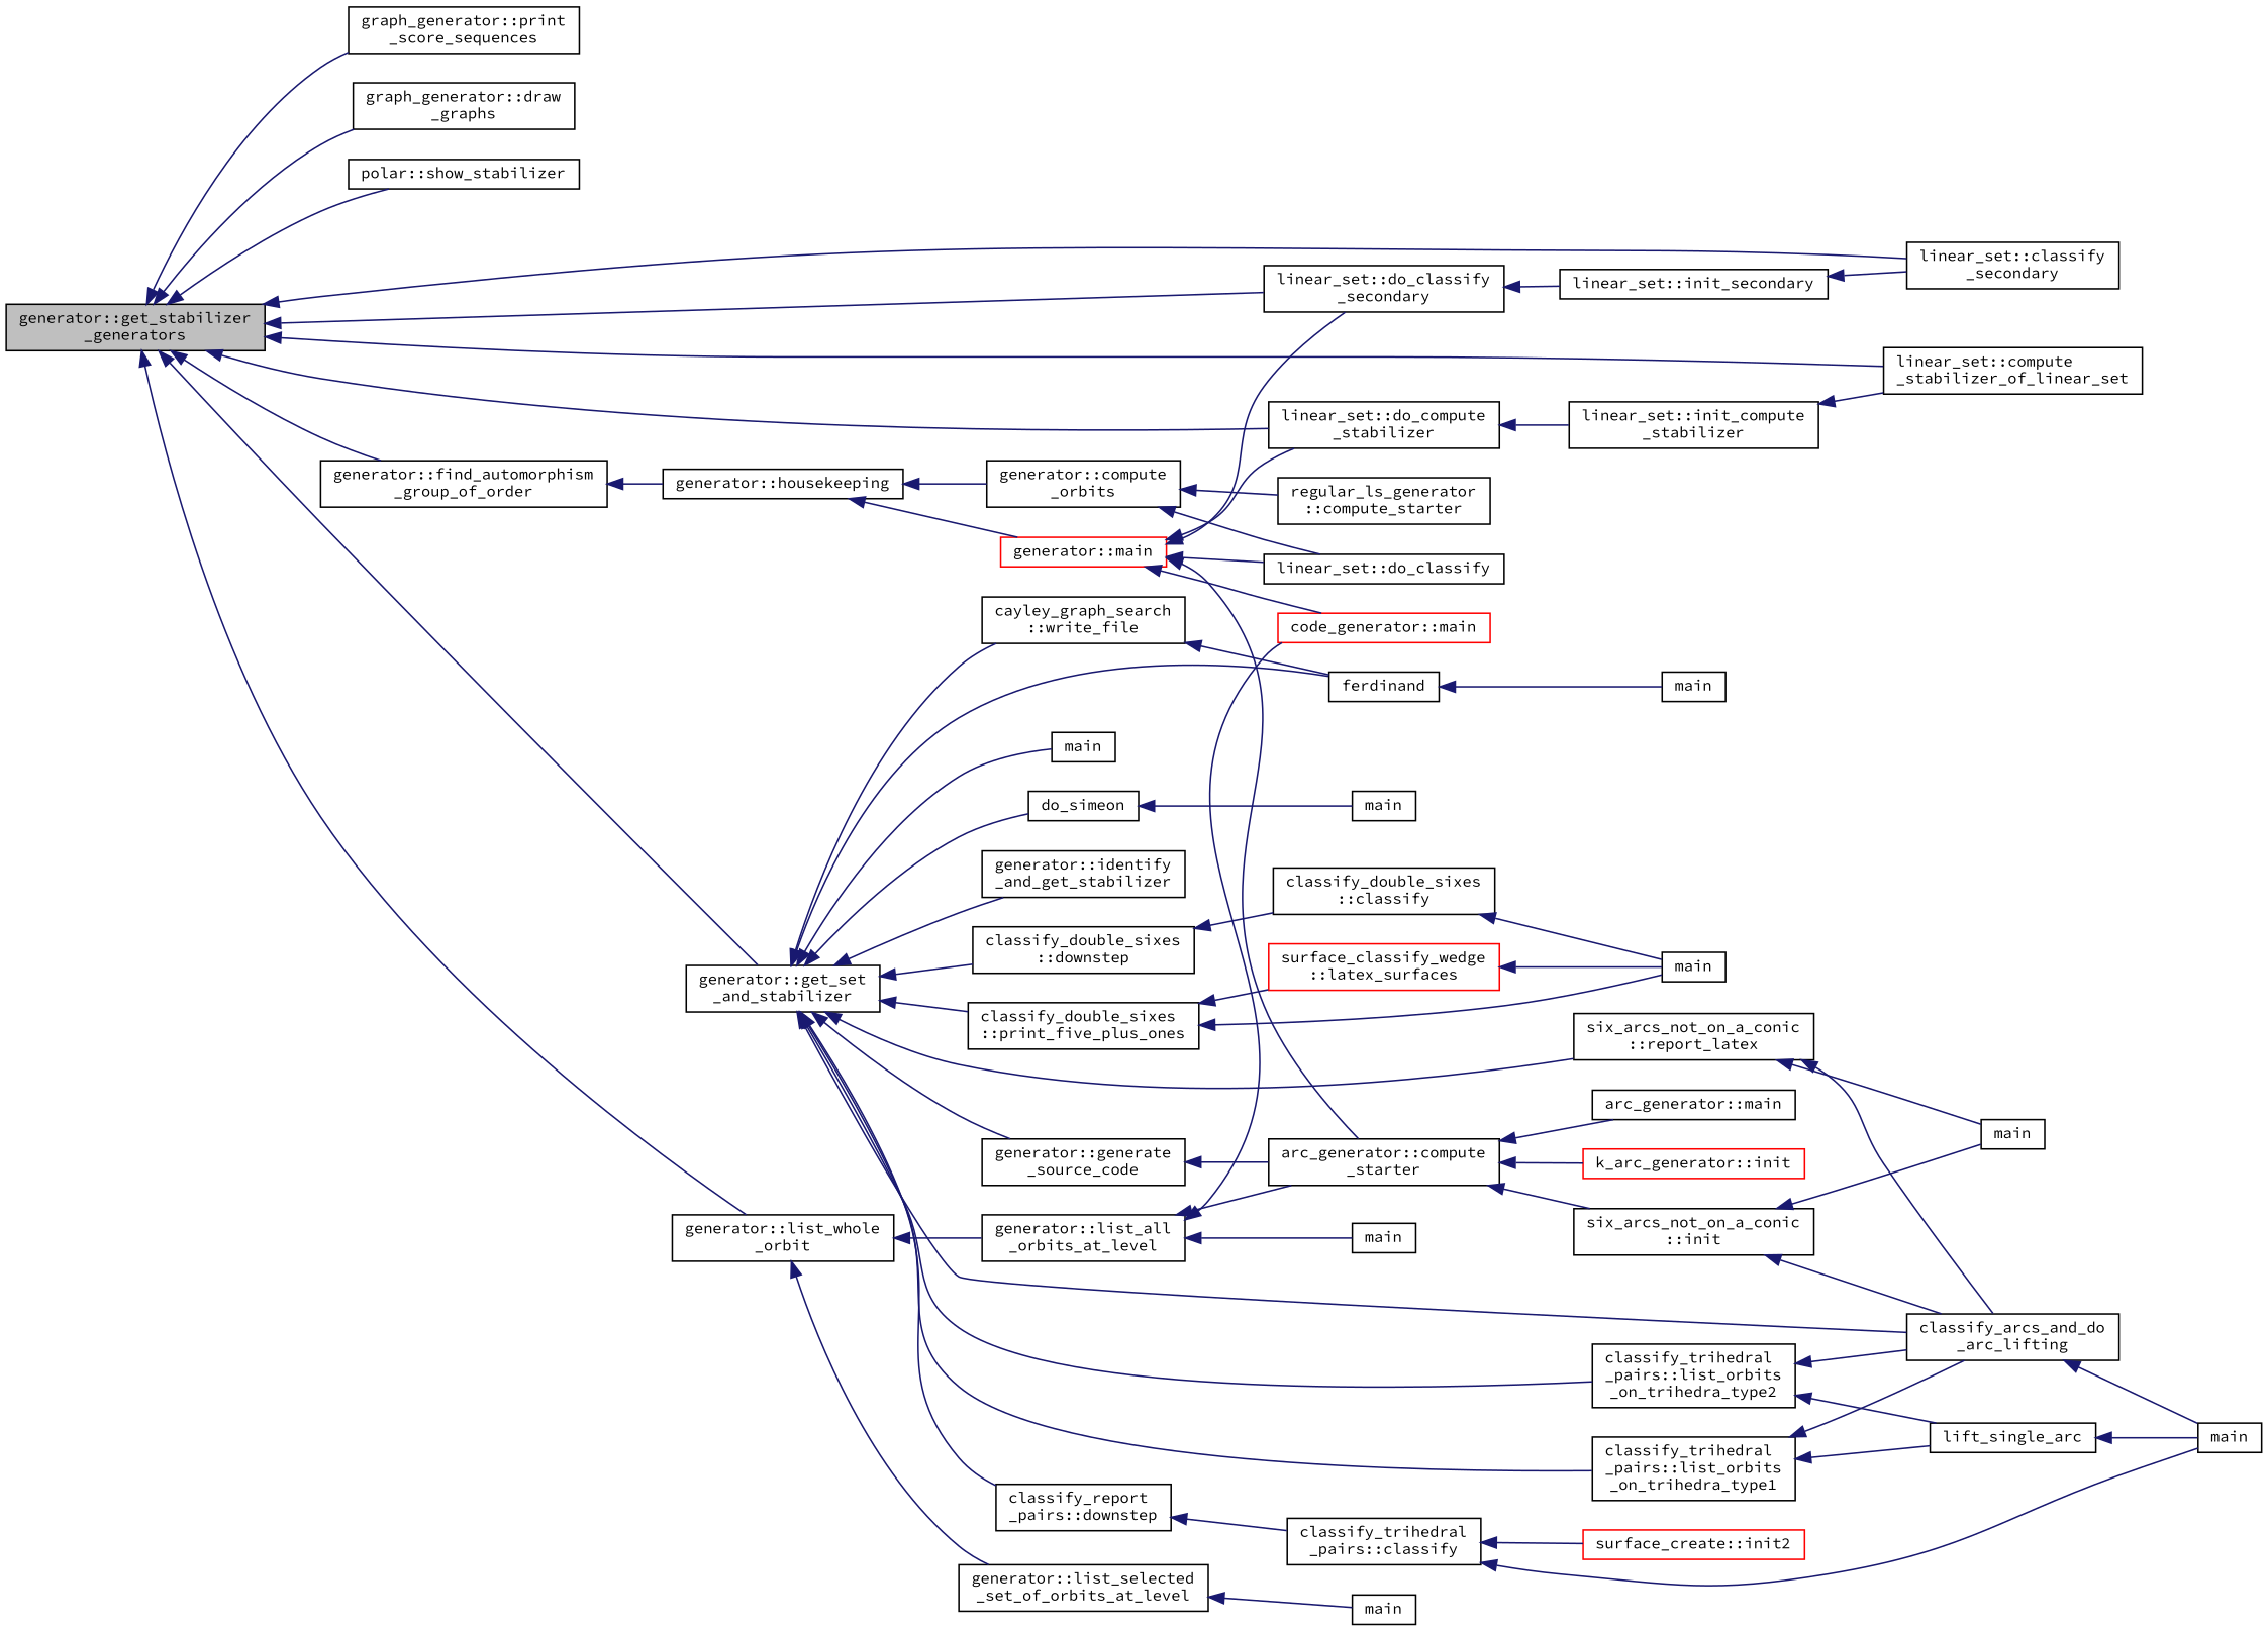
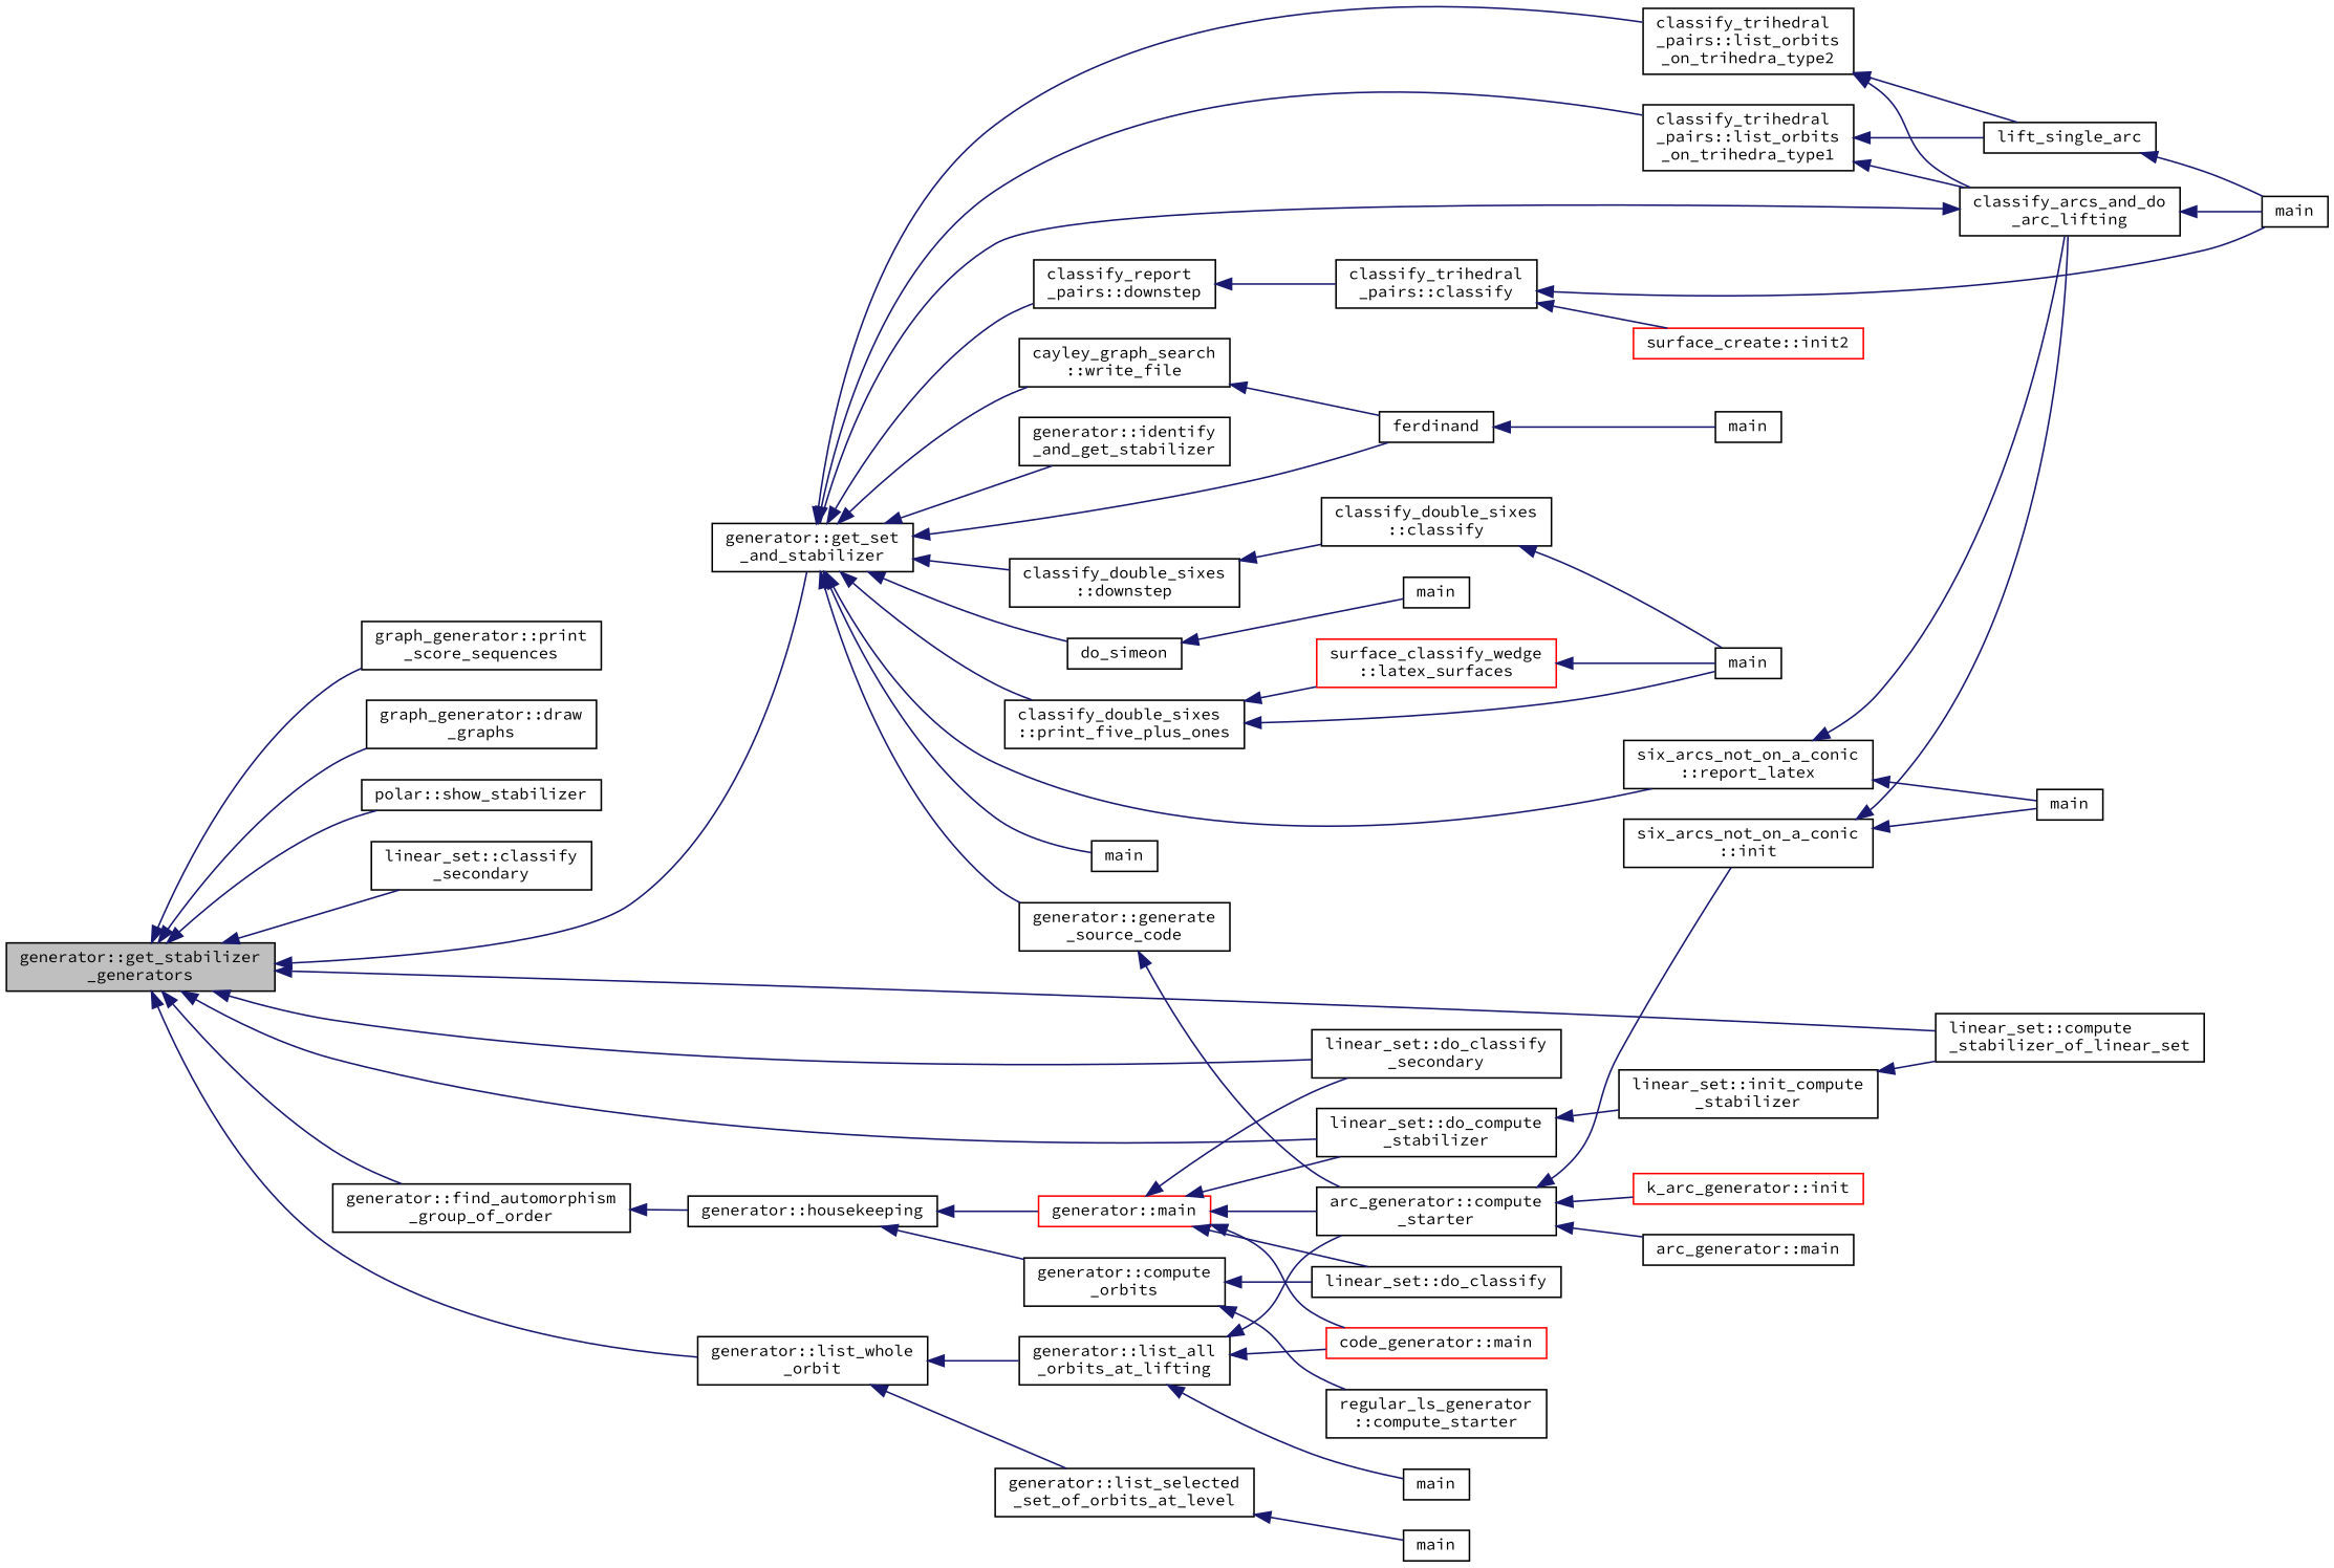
  digraph {
    fontname="Source Code Pro"
    rankdir=LR
    node [color=black fillcolor=white fontname="Source Code Pro" fontsize=10 shape=record style=filled]
    edge [color=midnightblue dir=back fontname="Source Code Pro" fontsize=10 labelfontname=Helvetica labelfontsize=10 style=solid]
    n1 [fillcolor=grey75 fontcolor=black height=0.2 label="generator::get_stabilizer\l_generators" width=0.4]
    n2 [height=0.2 label="graph_generator::print\l_score_sequences" width=0.4]
    n3 [height=0.2 label="graph_generator::draw\l_graphs" width=0.4]
    n4 [height=0.2 label="polar::show_stabilizer" width=0.4]
    n5 [height=0.2 label="linear_set::classify\l_secondary" width=0.4]
    n6 [height=0.2 label="linear_set::do_classify\l_secondary" width=0.4]
    n7 [height=0.2 label="linear_set::compute\l_stabilizer_of_linear_set" width=0.4]
    n8 [height=0.2 label="linear_set::do_compute\l_stabilizer" width=0.4]
    n9 [height=0.2 label="generator::get_set\l_and_stabilizer" width=0.4]
    n10 [height=0.2 label="generator::find_automorphism\l_group_of_order" width=0.4]
    n11 [height=0.2 label="generator::list_whole\l_orbit" width=0.4]
-   n12 [height=0.2 label="linear_set::init_secondary" width=0.4]
    n13 [height=0.2 label="linear_set::init_compute\l_stabilizer" width=0.4]
    n14 [height=0.2 label=ferdinand width=0.4]
    n15 [height=0.2 label="cayley_graph_search\l::write_file" width=0.4]
    n16 [height=0.2 label=main width=0.4]
    n17 [height=0.2 label=do_simeon width=0.4]
    n18 [height=0.2 label="classify_arcs_and_do\l_arc_lifting" width=0.4]
    n19 [height=0.2 label="generator::generate\l_source_code" width=0.4]
    n20 [height=0.2 label="generator::identify\l_and_get_stabilizer" width=0.4]
    n21 [height=0.2 label="classify_double_sixes\l::downstep" width=0.4]
    n22 [height=0.2 label="classify_double_sixes\l::print_five_plus_ones" width=0.4]
    n23 [height=0.2 label="classify_trihedral\l_pairs::list_orbits\l_on_trihedra_type1" width=0.4]
    n24 [height=0.2 label="classify_trihedral\l_pairs::list_orbits\l_on_trihedra_type2" width=0.4]
    n25 [height=0.2 label="classify_report\l_pairs::downstep" width=0.4]
    n26 [height=0.2 label="six_arcs_not_on_a_conic\l::report_latex" width=0.4]
    n27 [height=0.2 label="generator::housekeeping" width=0.4]
-   n28 [height=0.2 label="generator::list_all\l_orbits_at_level" width=0.4]
+   n28 [height=0.2 label="generator::list_all\l_orbits_at_lifting" width=0.4]
    n29 [height=0.2 label="generator::list_selected\l_set_of_orbits_at_level" width=0.4]
    n30 [height=0.2 label=main width=0.4]
    n31 [height=0.2 label=main width=0.4]
    n32 [height=0.2 label=main width=0.4]
    n33 [height=0.2 label="arc_generator::compute\l_starter" width=0.4]
    n34 [height=0.2 label="classify_double_sixes\l::classify" width=0.4]
    n35 [height=0.2 label=main width=0.4]
    n36 [color=red height=0.2 label="surface_classify_wedge\l::latex_surfaces" width=0.4]
    n37 [height=0.2 label=lift_single_arc width=0.4]
    n38 [height=0.2 label="classify_trihedral\l_pairs::classify" width=0.4]
    n39 [height=0.2 label=main width=0.4]
    n40 [height=0.2 label="arc_generator::main" width=0.4]
    n41 [color=red height=0.2 label="k_arc_generator::init" width=0.4]
    n42 [height=0.2 label="six_arcs_not_on_a_conic\l::init" width=0.4]
    n43 [color=red height=0.2 label="surface_create::init2" width=0.4]
    n44 [height=0.2 label="generator::compute\l_orbits" width=0.4]
    n45 [color=red height=0.2 label="generator::main" width=0.4]
    n46 [height=0.2 label="regular_ls_generator\l::compute_starter" width=0.4]
    n47 [height=0.2 label="linear_set::do_classify" width=0.4]
    n48 [color=red height=0.2 label="code_generator::main" width=0.4]
    n49 [height=0.2 label=main width=0.4]
    n50 [height=0.2 label=main width=0.4]
    n1 -> n2
    n1 -> n3
    n1 -> n4
    n1 -> n5
    n1 -> n6
    n1 -> n7
    n1 -> n8
    n1 -> n9
    n1 -> n10
    n1 -> n11
-   n6 -> n12
    n8 -> n13
    n9 -> n14
    n9 -> n15
    n9 -> n16
    n9 -> n17
-   n9 -> n18
+   n18 -> n9
    n9 -> n19
    n9 -> n20
    n9 -> n21
    n9 -> n22
    n9 -> n23
    n9 -> n24
    n9 -> n25
    n9 -> n26
    n10 -> n27
    n11 -> n28
    n11 -> n29
-   n12 -> n5
    n13 -> n7
    n14 -> n30
    n15 -> n14
    n17 -> n31
    n18 -> n32
    n19 -> n33
    n21 -> n34
    n22 -> n35
    n22 -> n36
    n23 -> n18
    n23 -> n37
    n24 -> n18
    n24 -> n37
    n25 -> n38
    n26 -> n18
    n26 -> n39
    n27 -> n44
    n27 -> n45
    n28 -> n33
    n28 -> n48
    n28 -> n49
    n29 -> n50
    n33 -> n40
    n33 -> n41
    n33 -> n42
    n34 -> n35
    n36 -> n35
    n37 -> n32
    n38 -> n32
    n38 -> n43
    n42 -> n18
    n42 -> n39
    n44 -> n46
    n44 -> n47
    n45 -> n6
    n45 -> n8
    n45 -> n33
    n45 -> n47
    n45 -> n48
  }
